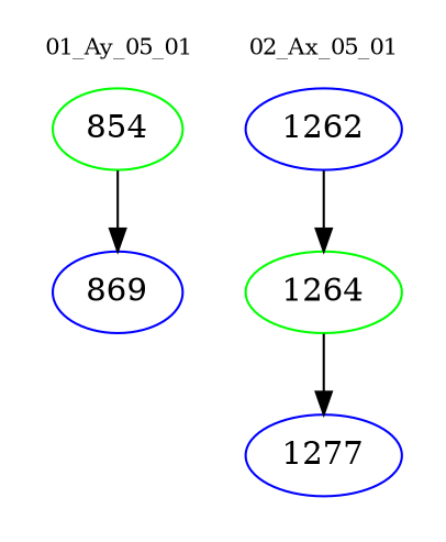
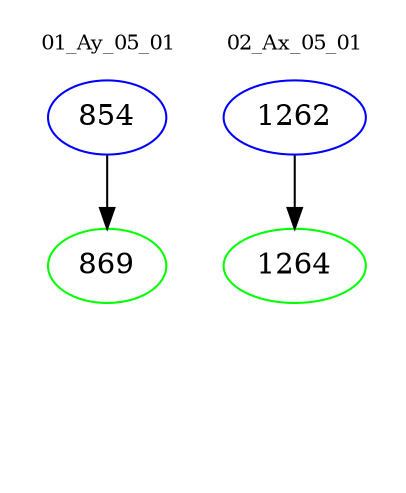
  digraph {
    node [color=blue]
    edge [color=black]
-   n1 [color=green label=854]
-   n2 [label=869]
+   n1 [label=854]
+   n2 [color=green label=869]
    n3 [label=1262]
    n4 [color=green label=1264]
-   n5 [label=1277]
    subgraph cluster_1 {
      color=white
      fontsize=10
      label="01_Ay_05_01"
      n1
      n2
    }
    subgraph cluster_2 {
      color=white
      fontsize=10
      label="02_Ax_05_01"
      n3
      n4
-     n5
    }
    n1 -> n2
    n3 -> n4
-   n4 -> n5
  }
